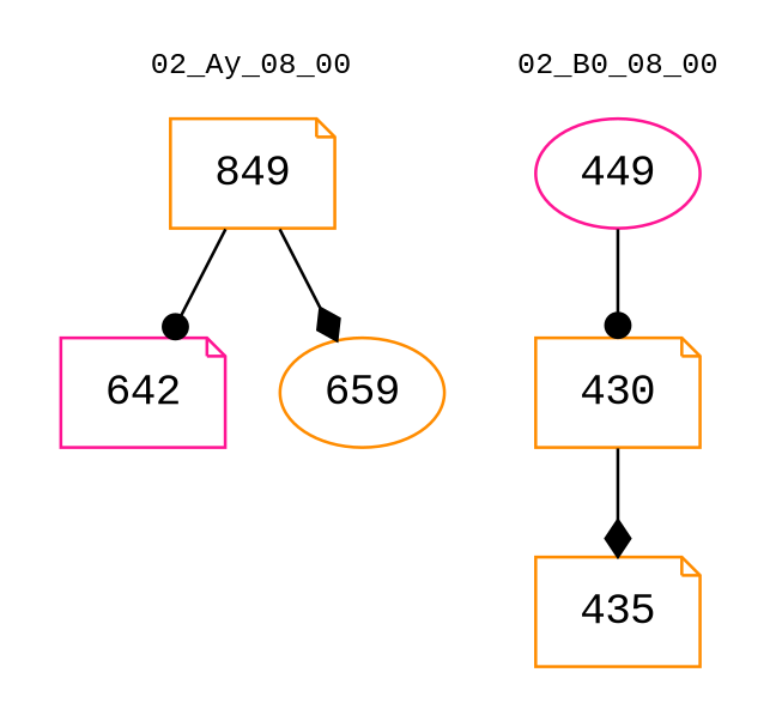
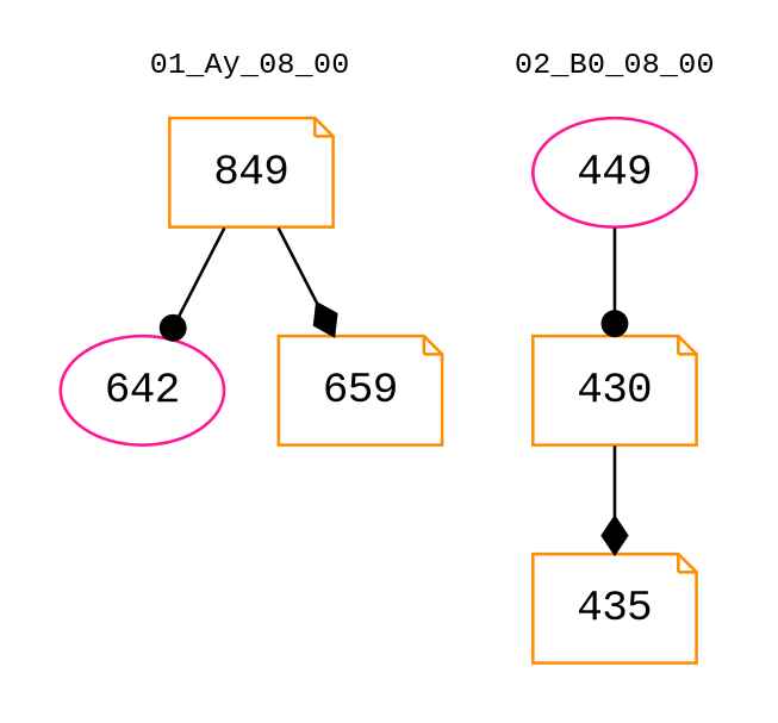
  digraph {
    fontname="Liberation Mono"
    node [color=darkorange fontname="Liberation Mono" shape=note]
    edge [arrowhead=dot color=black fontname="Liberation Mono"]
    n1 [label=849]
-   n2 [color=deeppink label=642]
-   n3 [label=659 shape=ellipse]
+   n2 [color=deeppink label=642 shape=ellipse]
+   n3 [label=659]
    n4 [label=430]
    n5 [color=deeppink label=449 shape=ellipse]
    n6 [label=435]
    subgraph cluster_1 {
      color=white
      fontsize=10
-     label="02_Ay_08_00"
+     label="01_Ay_08_00"
      n1
      n2
      n3
    }
    subgraph cluster_2 {
      color=white
      fontsize=10
      label="02_B0_08_00"
      n4
      n5
      n6
    }
    n1 -> n2
    n1 -> n3 [arrowhead=diamond]
    n4 -> n6 [arrowhead=diamond]
    n5 -> n4
  }
